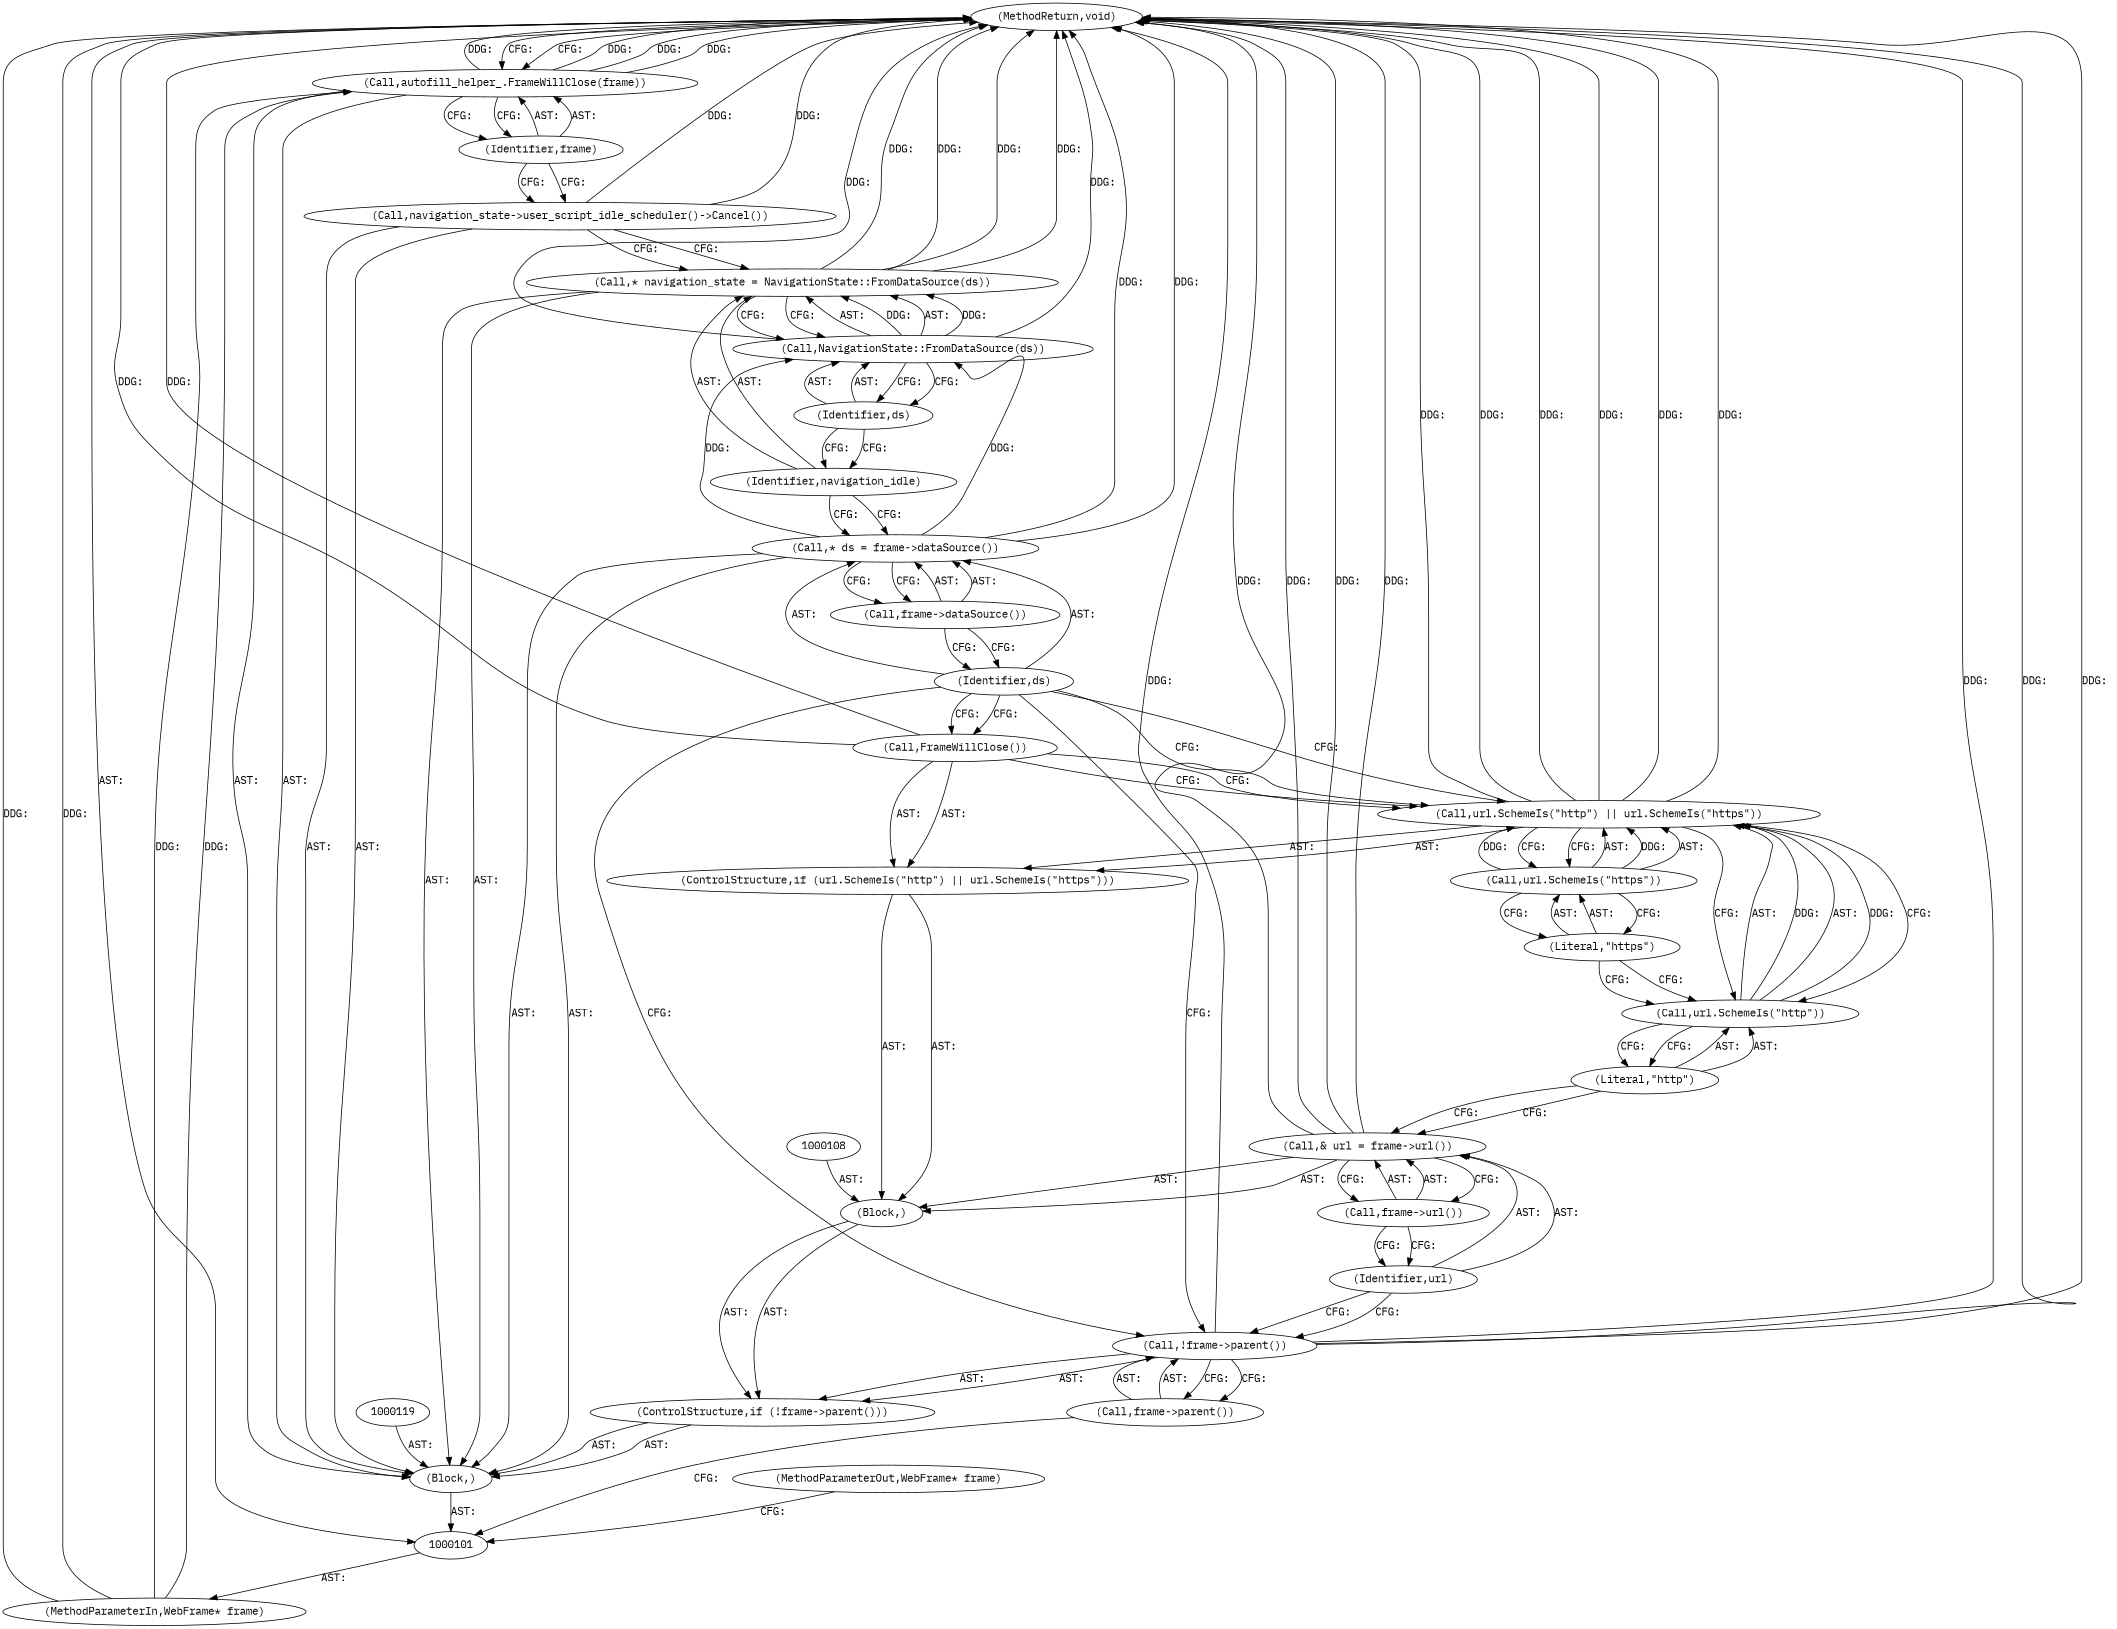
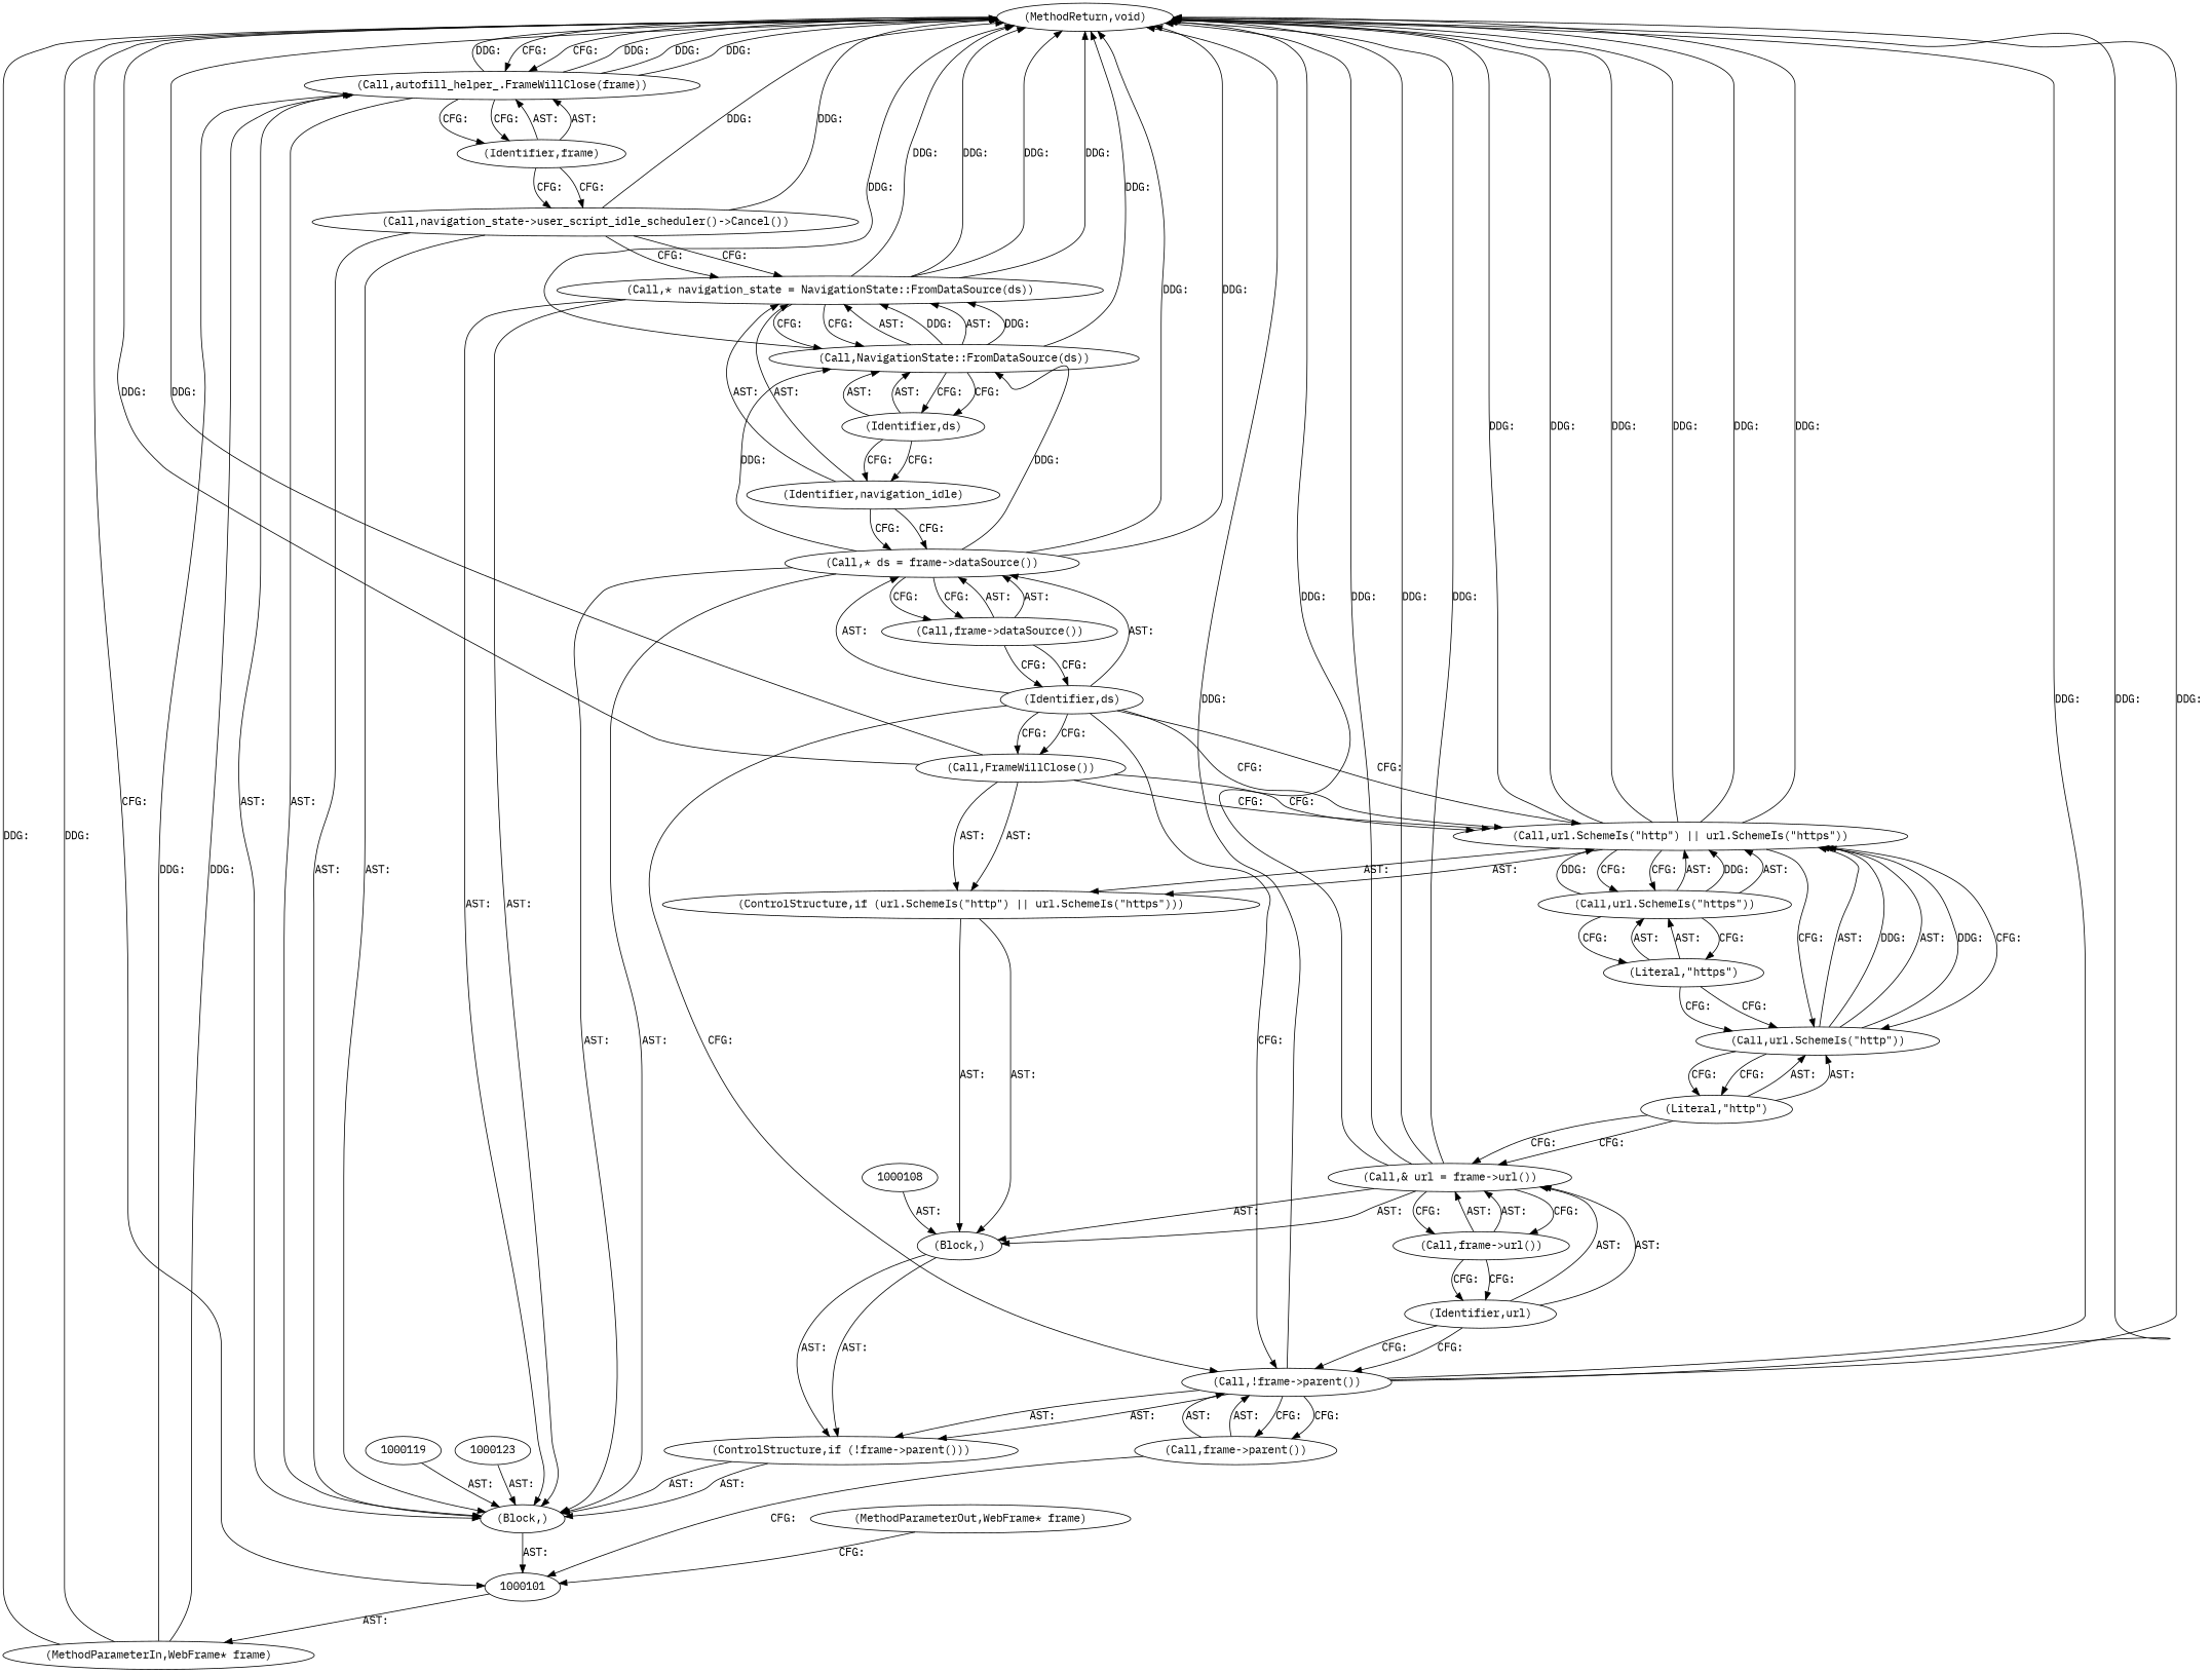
  digraph {
    fontname="IBM Plex Mono"
    node [fontname="IBM Plex Mono"]
    edge [fontname="IBM Plex Mono"]
    n1 [label="(MethodReturn,void)"]
    n2 [label="(Call,autofill_helper_.FrameWillClose(frame))"]
    1000101
    n4 [label="(Block,)"]
    n5 [label="(Identifier,frame)"]
    n6 [label="(MethodParameterIn,WebFrame* frame)"]
    n7 [label="(MethodParameterOut,WebFrame* frame)"]
    n8 [label="(Call,navigation_state->user_script_idle_scheduler()->Cancel())"]
    n9 [label="(Call,* navigation_state = NavigationState::FromDataSource(ds))"]
    n10 [label="(Call,NavigationState::FromDataSource(ds))"]
    n11 [label="(ControlStructure,if (!frame->parent()))"]
    n12 [label="(Call,!frame->parent())"]
    n13 [label="(Call,frame->parent())"]
    n14 [label="(Call,& url = frame->url())"]
    n15 [label="(Call,frame->url())"]
    n16 [label="(Block,)"]
    n17 [label="(Identifier,url)"]
    n18 [label="(Literal,\"http\")"]
    n19 [label="(Call,url.SchemeIs(\"http\"))"]
    n20 [label="(Call,url.SchemeIs(\"http\") || url.SchemeIs(\"https\"))"]
    n21 [label="(Call,url.SchemeIs(\"https\"))"]
    n22 [label="(Literal,\"https\")"]
    n23 [label="(ControlStructure,if (url.SchemeIs(\"http\") || url.SchemeIs(\"https\")))"]
    n24 [label="(Call,FrameWillClose())"]
    n25 [label="(Call,* ds = frame->dataSource())"]
    n26 [label="(Call,frame->dataSource())"]
    n27 [label="(Identifier,ds)"]
    n28 [label="(Identifier,ds)"]
    n29 [label="(Identifier,navigation_idle)"]
    1000119
+   1000123
    1000108
    n1 -> n2 [label="CFG: "]
    n1 -> n2 [label="CFG: "]
-   n1 -> 1000101 [label="AST: "]
+   n1 -> 1000101 [label="CFG: "]
    n2 -> n1 [label="DDG: "]
    n2 -> n1 [label="DDG: "]
    n2 -> n1 [label="DDG: "]
    n2 -> n1 [label="DDG: "]
    n2 -> n4 [label="AST: "]
    n2 -> n4 [label="AST: "]
    n2 -> n5 [label="CFG: "]
    n2 -> n5 [label="CFG: "]
    1000101 -> n6 [label="AST: "]
    n4 -> 1000101 [label="AST: "]
    n5 -> n2 [label="AST: "]
    n5 -> n2 [label="AST: "]
    n5 -> n8 [label="CFG: "]
    n5 -> n8 [label="CFG: "]
    n6 -> n1 [label="DDG: "]
    n6 -> n1 [label="DDG: "]
    n6 -> n2 [label="DDG: "]
    n6 -> n2 [label="DDG: "]
    n7 -> 1000101 [label="CFG: "]
    n8 -> n1 [label="DDG: "]
    n8 -> n1 [label="DDG: "]
    n8 -> n4 [label="AST: "]
    n8 -> n4 [label="AST: "]
    n8 -> n9 [label="CFG: "]
    n8 -> n9 [label="CFG: "]
    n9 -> n1 [label="DDG: "]
    n9 -> n1 [label="DDG: "]
    n9 -> n1 [label="DDG: "]
    n9 -> n1 [label="DDG: "]
    n9 -> n4 [label="AST: "]
    n9 -> n4 [label="AST: "]
    n9 -> n10 [label="CFG: "]
    n9 -> n10 [label="CFG: "]
    n10 -> n1 [label="DDG: "]
    n10 -> n1 [label="DDG: "]
    n10 -> n9 [label="AST: "]
    n10 -> n9 [label="DDG: "]
    n10 -> n9 [label="AST: "]
    n10 -> n9 [label="DDG: "]
    n10 -> n28 [label="CFG: "]
    n10 -> n28 [label="CFG: "]
    n11 -> n4 [label="AST: "]
    n11 -> n4 [label="AST: "]
    n12 -> n1 [label="DDG: "]
    n12 -> n1 [label="DDG: "]
    n12 -> n1 [label="DDG: "]
    n12 -> n1 [label="DDG: "]
    n12 -> n11 [label="AST: "]
    n12 -> n11 [label="AST: "]
    n12 -> n13 [label="CFG: "]
    n12 -> n13 [label="CFG: "]
    n13 -> 1000101 [label="CFG: "]
    n13 -> n12 [label="AST: "]
    n13 -> n12 [label="AST: "]
    n14 -> n1 [label="DDG: "]
    n14 -> n1 [label="DDG: "]
    n14 -> n1 [label="DDG: "]
    n14 -> n1 [label="DDG: "]
    n14 -> n15 [label="CFG: "]
    n14 -> n15 [label="CFG: "]
    n14 -> n16 [label="AST: "]
    n14 -> n16 [label="AST: "]
    n15 -> n14 [label="AST: "]
    n15 -> n14 [label="AST: "]
    n15 -> n17 [label="CFG: "]
    n15 -> n17 [label="CFG: "]
    n16 -> n11 [label="AST: "]
    n16 -> n11 [label="AST: "]
    n17 -> n12 [label="CFG: "]
    n17 -> n12 [label="CFG: "]
    n17 -> n14 [label="AST: "]
    n17 -> n14 [label="AST: "]
    n18 -> n14 [label="CFG: "]
    n18 -> n14 [label="CFG: "]
    n18 -> n19 [label="AST: "]
    n18 -> n19 [label="AST: "]
    n19 -> n18 [label="CFG: "]
    n19 -> n18 [label="CFG: "]
    n19 -> n20 [label="AST: "]
    n19 -> n20 [label="DDG: "]
    n19 -> n20 [label="AST: "]
    n19 -> n20 [label="DDG: "]
    n20 -> n1 [label="DDG: "]
    n20 -> n1 [label="DDG: "]
    n20 -> n1 [label="DDG: "]
    n20 -> n1 [label="DDG: "]
    n20 -> n1 [label="DDG: "]
    n20 -> n1 [label="DDG: "]
    n20 -> n19 [label="CFG: "]
    n20 -> n19 [label="CFG: "]
    n20 -> n21 [label="CFG: "]
    n20 -> n21 [label="CFG: "]
    n20 -> n23 [label="AST: "]
    n20 -> n23 [label="AST: "]
    n21 -> n20 [label="AST: "]
    n21 -> n20 [label="DDG: "]
    n21 -> n20 [label="AST: "]
    n21 -> n20 [label="DDG: "]
    n21 -> n22 [label="CFG: "]
    n21 -> n22 [label="CFG: "]
    n22 -> n19 [label="CFG: "]
    n22 -> n19 [label="CFG: "]
    n22 -> n21 [label="AST: "]
    n22 -> n21 [label="AST: "]
    n23 -> n16 [label="AST: "]
    n23 -> n16 [label="AST: "]
    n24 -> n1 [label="DDG: "]
    n24 -> n1 [label="DDG: "]
    n24 -> n20 [label="CFG: "]
    n24 -> n20 [label="CFG: "]
    n24 -> n23 [label="AST: "]
    n24 -> n23 [label="AST: "]
    n25 -> n1 [label="DDG: "]
    n25 -> n1 [label="DDG: "]
    n25 -> n4 [label="AST: "]
    n25 -> n4 [label="AST: "]
    n25 -> n10 [label="DDG: "]
    n25 -> n10 [label="DDG: "]
    n25 -> n26 [label="CFG: "]
    n25 -> n26 [label="CFG: "]
    n26 -> n25 [label="AST: "]
    n26 -> n25 [label="AST: "]
    n26 -> n27 [label="CFG: "]
    n26 -> n27 [label="CFG: "]
    n27 -> n12 [label="CFG: "]
    n27 -> n12 [label="CFG: "]
    n27 -> n20 [label="CFG: "]
    n27 -> n20 [label="CFG: "]
    n27 -> n24 [label="CFG: "]
    n27 -> n24 [label="CFG: "]
    n27 -> n25 [label="AST: "]
    n27 -> n25 [label="AST: "]
    n28 -> n10 [label="AST: "]
    n28 -> n10 [label="AST: "]
    n28 -> n29 [label="CFG: "]
    n28 -> n29 [label="CFG: "]
    n29 -> n9 [label="AST: "]
    n29 -> n9 [label="AST: "]
    n29 -> n25 [label="CFG: "]
    n29 -> n25 [label="CFG: "]
    1000119 -> n4 [label="AST: "]
+   1000123 -> n4 [label="AST: "]
    1000108 -> n16 [label="AST: "]
  }
